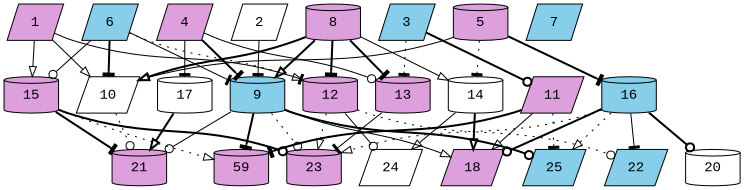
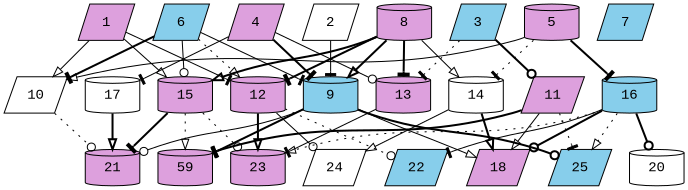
  digraph {
    fontname="Liberation Mono"
    node [alpha=0.04 fillcolor=plum fontname="Liberation Mono" shape=cylinder style=filled]
    edge [arrowhead=tee fontname="Liberation Mono" style=solid]
    1 [alpha=0.11 expect_size=38424576 shape=parallelogram]
    10 [alpha=0.12 expect_size=36182016 fillcolor=white shape=parallelogram]
    12 [alpha=0.11 expect_size=13904896]
    15 [alpha=0.06 expect_size=30977024]
    21 [alpha=0.03 expect_size=51121152]
    23 [expect_size=41766912]
    22 [alpha=0.13 expect_size=15636480 fillcolor=skyblue shape=parallelogram]
    24 [alpha=0.08 expect_size=36347904 fillcolor=white shape=parallelogram]
    n9 [alpha=0.15 expect_size=41123840 label=59]
    2 [alpha=0.11 expect_size=50254848 fillcolor=white shape=parallelogram]
    9 [alpha=0.12 expect_size=52001792 fillcolor=skyblue]
    18 [alpha=0.06 expect_size=32571392 shape=parallelogram]
    25 [expect_size=46497792 fillcolor=skyblue shape=parallelogram]
    3 [alpha=0.09 expect_size=8308736 fillcolor=skyblue shape=parallelogram]
    11 [alpha=0.05 expect_size=36041728 shape=parallelogram]
    13 [alpha=0.18 expect_size=40795136]
    4 [alpha=0.07 expect_size=34240512 shape=parallelogram]
    17 [expect_size=24748032 fillcolor=white]
    5 [alpha=0.16 expect_size=34305024]
    14 [expect_size=14695424 fillcolor=white]
    16 [alpha=0.10 expect_size=21594112 fillcolor=skyblue]
    20 [alpha=0.12 expect_size=22941696 fillcolor=white]
    6 [alpha=0.01 expect_size=42599424 fillcolor=skyblue shape=parallelogram]
    7 [alpha=0.03 expect_size=51806208 fillcolor=skyblue shape=parallelogram]
    8 [expect_size=52399104]
    1 -> 10 [arrowhead=onormal]
    1 -> 12
    1 -> 15 [arrowhead=onormal]
    10 -> 21 [arrowhead=odot style=dotted]
-   12 -> 23 [arrowhead=onormal style=dotted]
+   12 -> 23 [arrowhead=onormal style=bold]
    12 -> 22 [arrowhead=odot style=dotted]
    12 -> 24 [arrowhead=odot]
    15 -> 21 [style=bold]
-   15 -> 23 [arrowhead=odot style=bold]
+   15 -> 23 [arrowhead=odot style=dotted]
    15 -> n9 [arrowhead=onormal style=dotted]
    2 -> 9
    9 -> 21 [arrowhead=odot]
-   9 -> 23 [arrowhead=odot style=dotted]
    9 -> n9 [style=bold]
    9 -> 18 [arrowhead=onormal]
    9 -> 25 [arrowhead=odot style=bold]
    3 -> 11 [arrowhead=odot style=bold]
    3 -> 13 [style=dotted]
    11 -> n9 [style=bold]
    11 -> 18 [arrowhead=onormal]
    11 -> 25 [style=dotted]
    13 -> 23
    4 -> 9 [style=bold]
    4 -> 13 [arrowhead=odot]
    4 -> 17
    17 -> 21 [arrowhead=onormal style=bold]
    5 -> 10 [arrowhead=onormal]
    5 -> 14 [style=dotted]
    5 -> 16 [style=bold]
    14 -> 24 [arrowhead=onormal]
    14 -> 18 [arrowhead=onormal style=bold]
    16 -> 23 [arrowhead=onormal style=dotted]
    16 -> 22
    16 -> 18 [arrowhead=odot style=bold]
    16 -> 25 [arrowhead=onormal style=dotted]
    16 -> 20 [arrowhead=odot style=bold]
    6 -> 10 [style=bold]
    6 -> 12 [arrowhead=onormal style=dotted]
    6 -> 15 [arrowhead=odot]
    6 -> 9
    8 -> 12 [style=bold]
-   8 -> 10 [arrowhead=onormal style=bold]
+   8 -> 15 [arrowhead=onormal style=bold]
    8 -> 9 [arrowhead=onormal style=bold]
    8 -> 13 [style=bold]
    8 -> 14 [arrowhead=onormal]
  }
